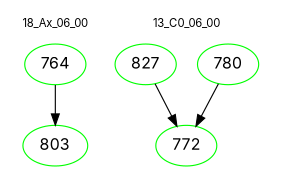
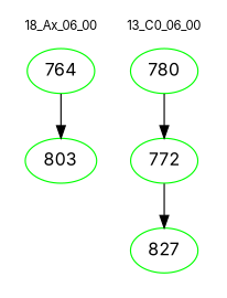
  digraph {
    fontname=Inter
    node [color=green fontname=Inter]
    edge [color=black fontname=Inter]
    n1 [label=764]
    n2 [label=803]
    n3 [label=780]
    n4 [label=772]
    n5 [label=827]
    subgraph cluster_1 {
      color=white
      fontsize=10
      label="18_Ax_06_00"
      n1
      n2
    }
    subgraph cluster_2 {
      color=white
      fontsize=10
      label="13_C0_06_00"
      n3
      n4
      n5
    }
    n1 -> n2
    n3 -> n4
-   n5 -> n4
+   n4 -> n5
  }
